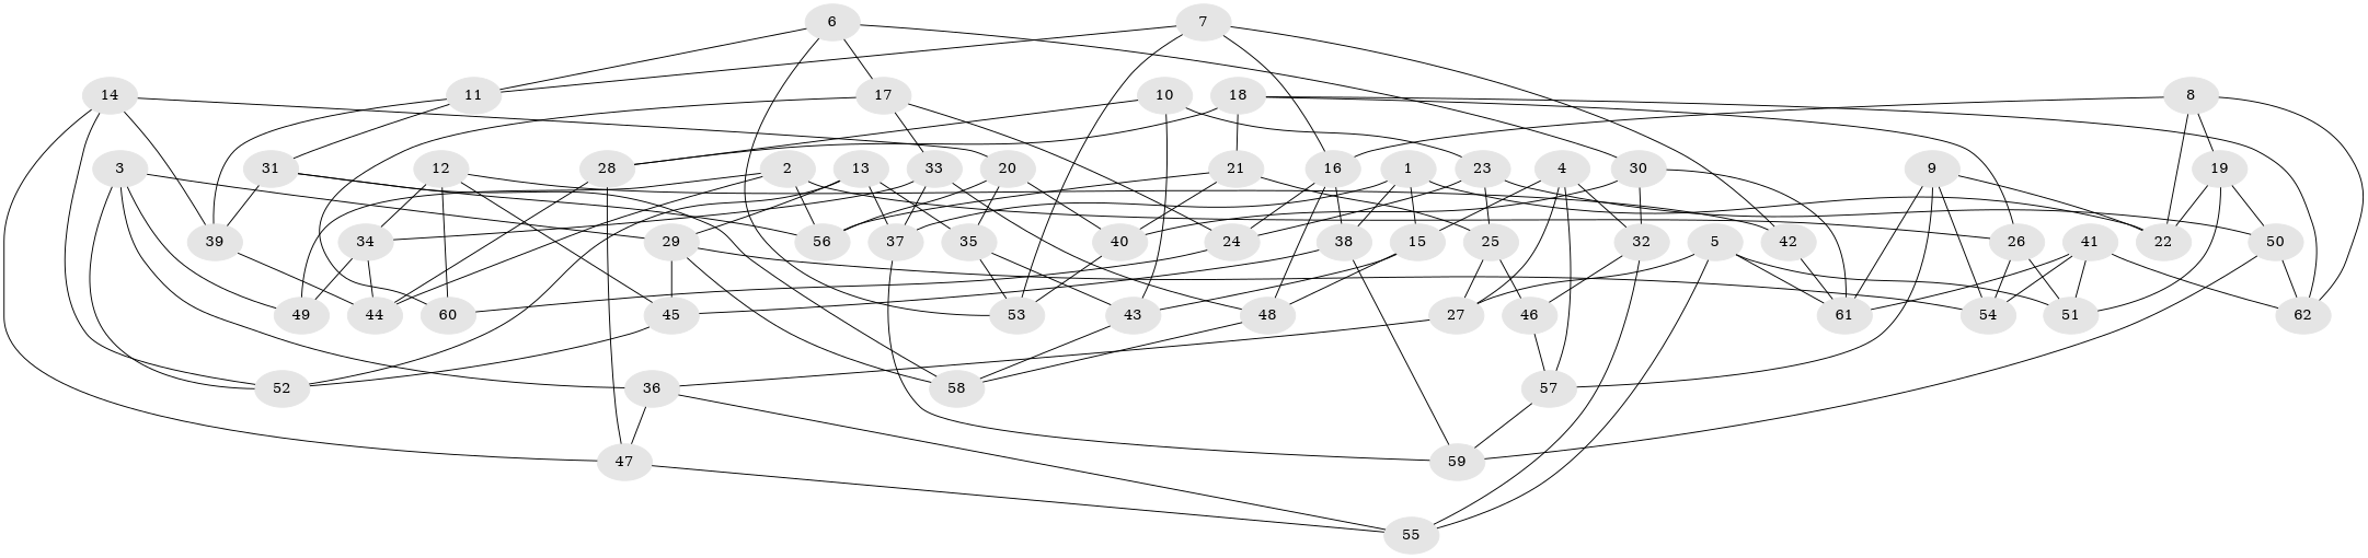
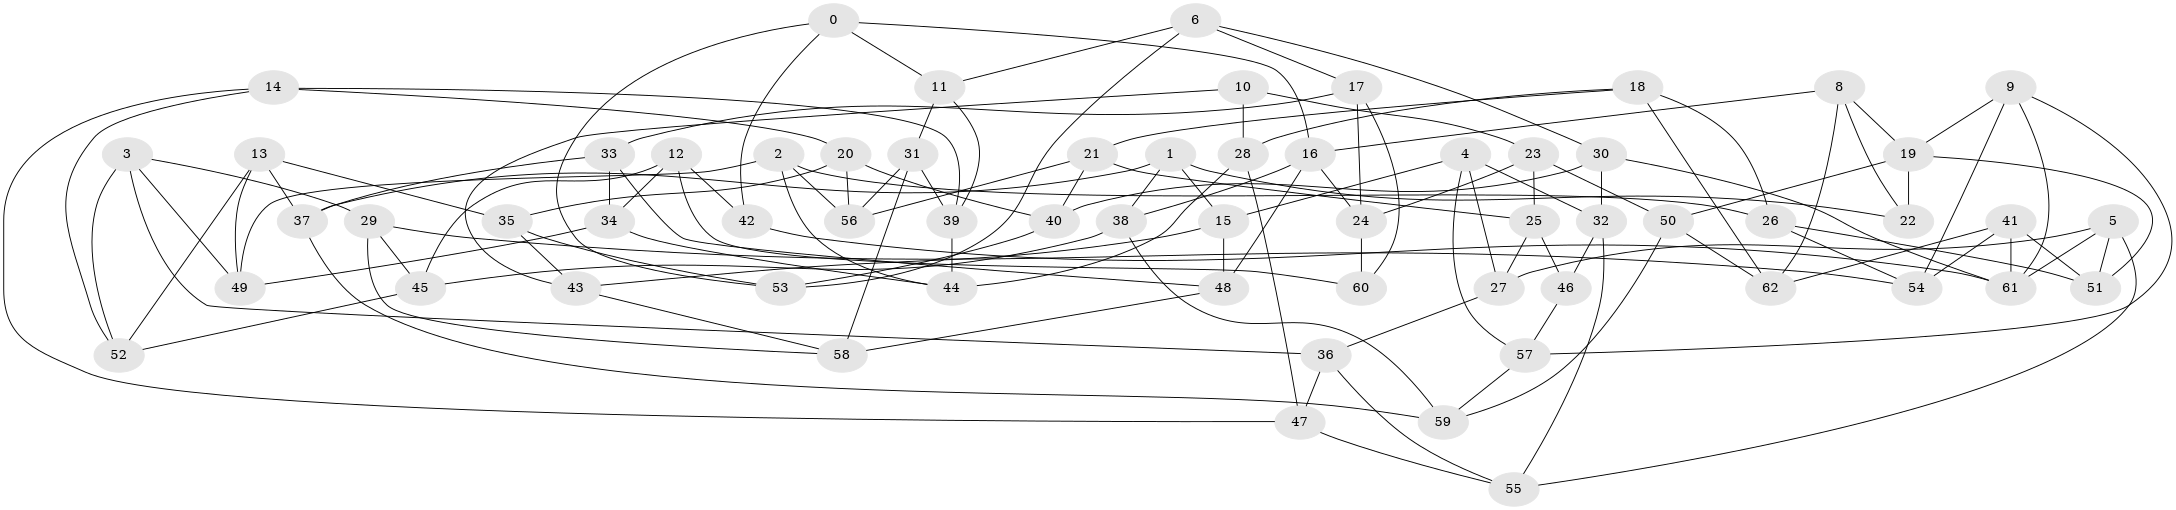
  graph {
    node [color=gray90 style=filled]
    1
    15
    22
    37
    38
    43
    48
    59
    45
    2
    26
    44
    49
    56
    51
    54
    3
    29
    36
    52
    58
    55
    47
    4
    27
    32
    57
    46
    5
    61
    6
    11
    17
    30
    53
    31
    39
    60
    24
    33
    40
-   7
+   7 [label=0]
    16
    42
    8
    19
    62
    10
    23
    28
    50
    9
    25
    12
    34
    13
    35
    14
    20
    18
    21
    41
    1 -- 15
    1 -- 22
    1 -- 37
    1 -- 38
    15 -- 43
    15 -- 48
    37 -- 59
    38 -- 59
    38 -- 45
    43 -- 58
    48 -- 58
    45 -- 52
    2 -- 26
    2 -- 44
    2 -- 49
    2 -- 56
    26 -- 51
    26 -- 54
    3 -- 49
    3 -- 29
    3 -- 36
    3 -- 52
    29 -- 45
    29 -- 54
    29 -- 58
    36 -- 55
    36 -- 47
    47 -- 55
    4 -- 15
    4 -- 27
    4 -- 32
    4 -- 57
    27 -- 36
    32 -- 55
    32 -- 46
    57 -- 59
    46 -- 57
    5 -- 51
    5 -- 55
    5 -- 27
    5 -- 61
    6 -- 11
    6 -- 17
    6 -- 30
    6 -- 53
    11 -- 31
    11 -- 39
    17 -- 60
    17 -- 24
    17 -- 33
    30 -- 32
    30 -- 61
    30 -- 40
    31 -- 56
    31 -- 58
    31 -- 39
    39 -- 44
    24 -- 60
    33 -- 37
    33 -- 48
    33 -- 34
    40 -- 53
    7 -- 11
    7 -- 53
    7 -- 16
    7 -- 42
    16 -- 38
    16 -- 48
    16 -- 24
    42 -- 61
    8 -- 22
    8 -- 16
    8 -- 19
    8 -- 62
    19 -- 22
    19 -- 51
    19 -- 50
    10 -- 43
    10 -- 23
    10 -- 28
    23 -- 24
    23 -- 50
    23 -- 25
    28 -- 44
    28 -- 47
    50 -- 59
    50 -- 62
-   9 -- 22
+   9 -- 19
    9 -- 54
    9 -- 57
    9 -- 61
    25 -- 27
    25 -- 46
    12 -- 45
    12 -- 60
    12 -- 42
    12 -- 34
    34 -- 44
    34 -- 49
    13 -- 37
-   13 -- 29
+   13 -- 49
    13 -- 52
    13 -- 35
    35 -- 43
    35 -- 53
    14 -- 52
    14 -- 47
    14 -- 39
    14 -- 20
    20 -- 56
    20 -- 40
    20 -- 35
    18 -- 26
    18 -- 62
    18 -- 28
    18 -- 21
    21 -- 56
    21 -- 40
    21 -- 25
    41 -- 51
    41 -- 54
    41 -- 61
    41 -- 62
  }
